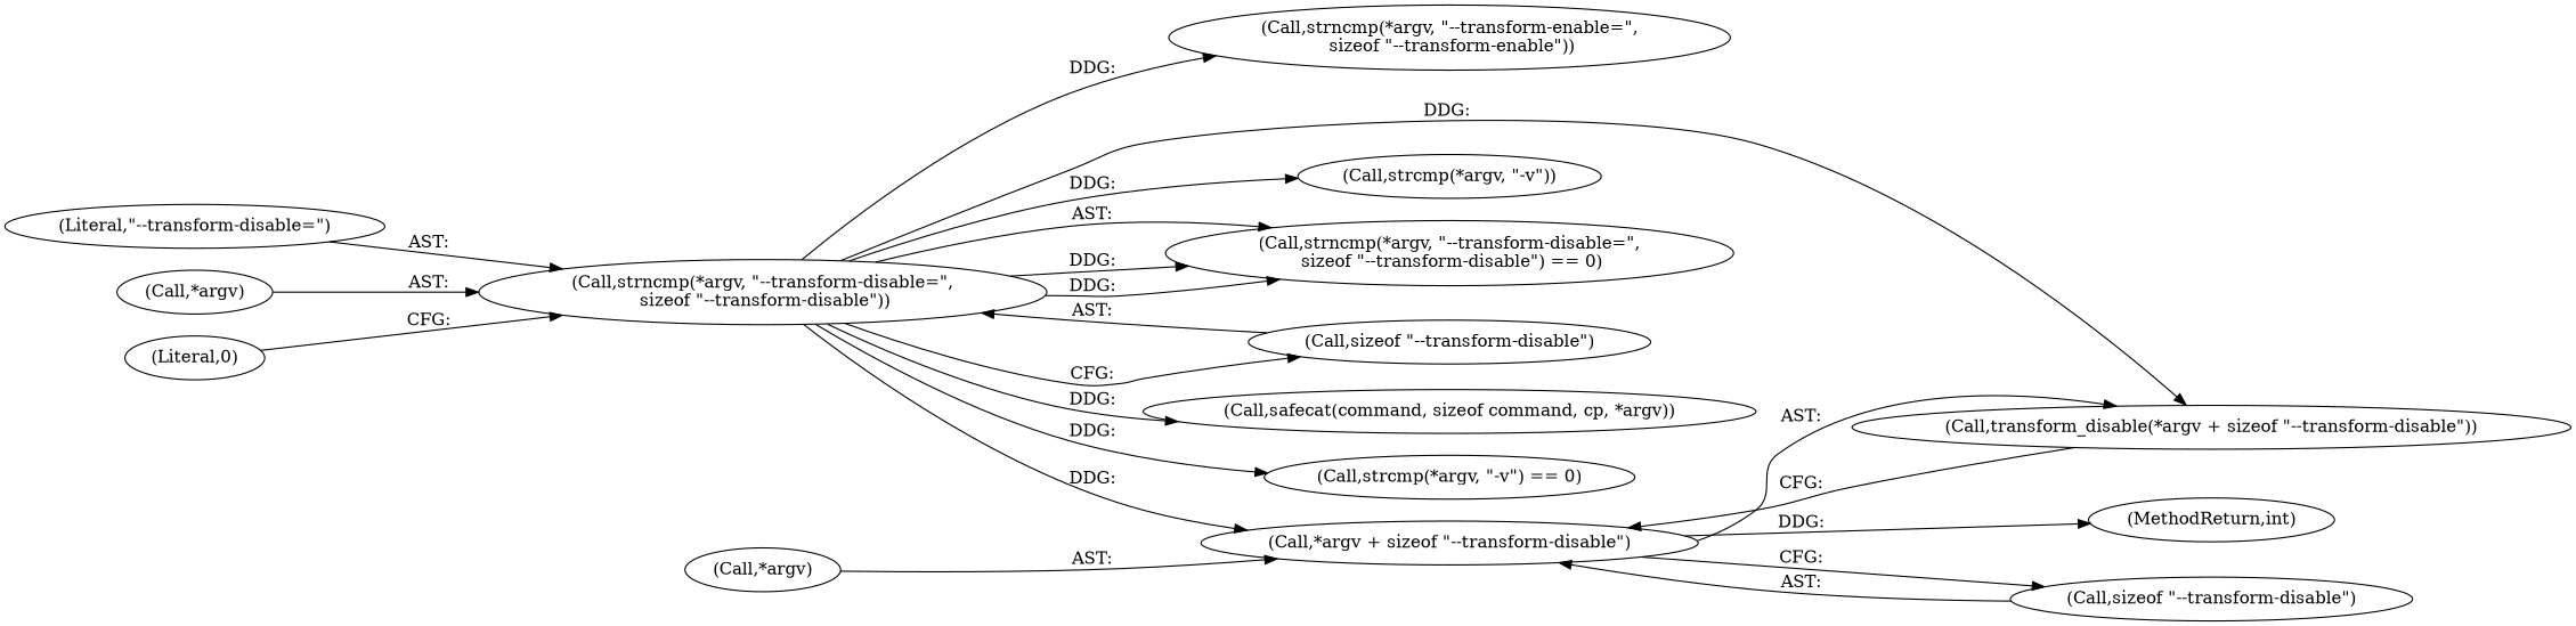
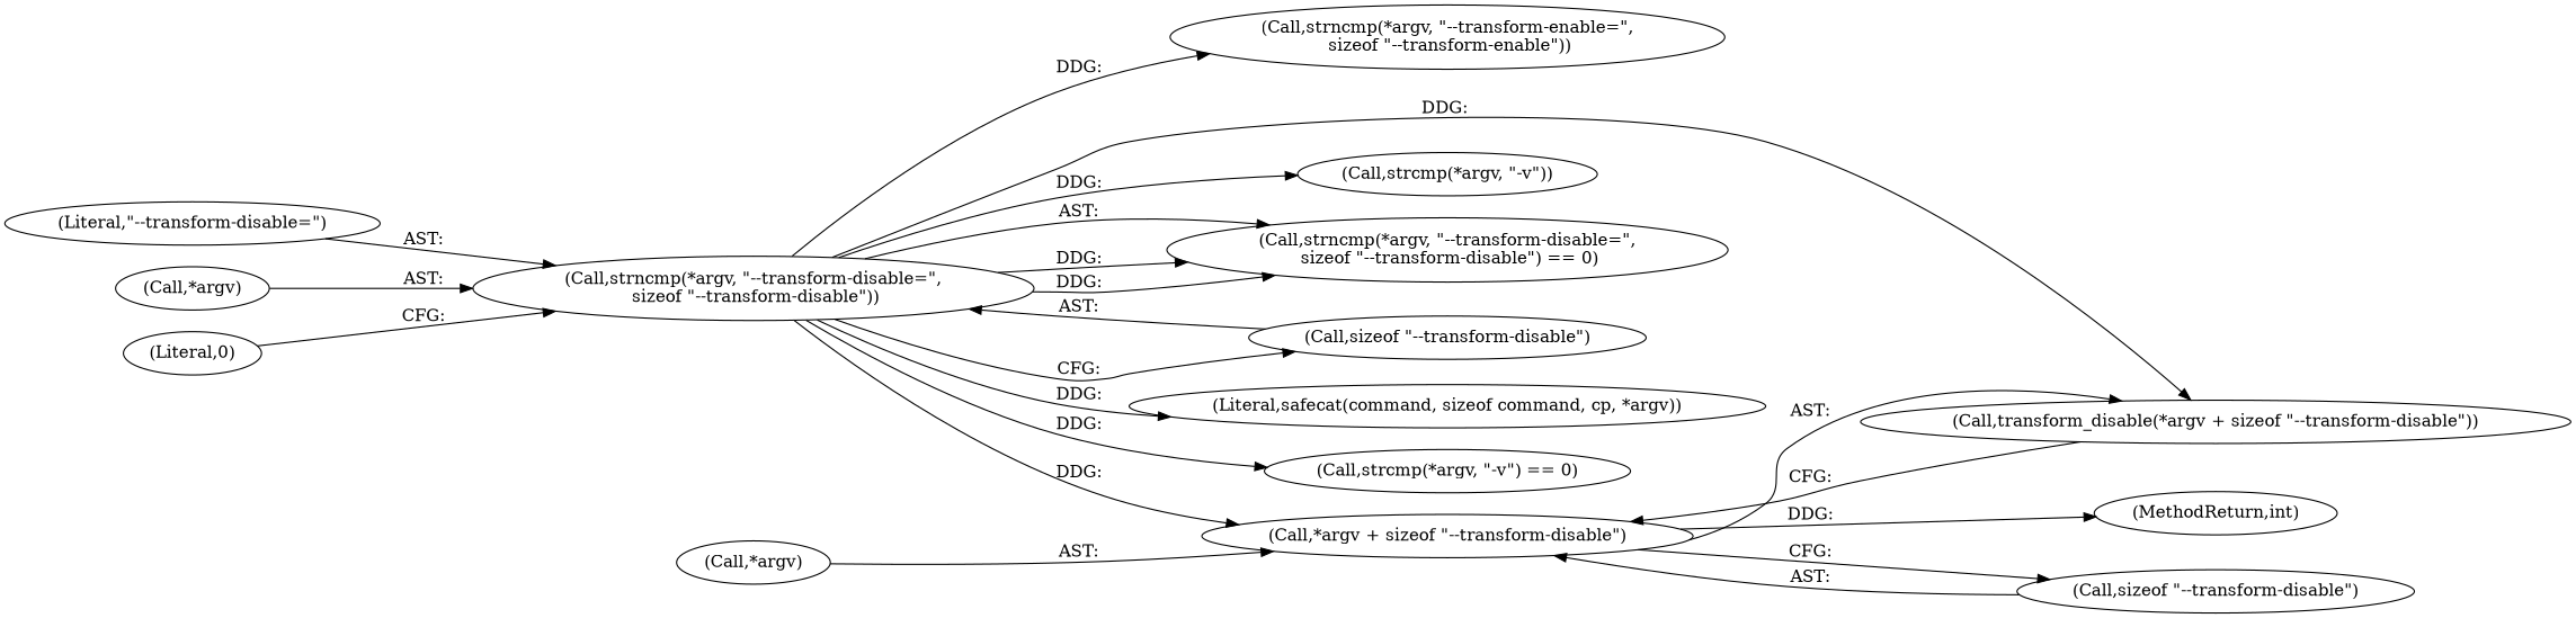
  digraph {
    rankdir=LR
    n1 [label="(Call,*argv + sizeof \"--transform-disable\")"]
    n2 [label="(Call,transform_disable(*argv + sizeof \"--transform-disable\"))"]
    n3 [label="(MethodReturn,int)"]
    n4 [label="(Call,sizeof \"--transform-disable\")"]
    n5 [label="(Call,strncmp(*argv, \"--transform-disable=\",\n sizeof \"--transform-disable\"))"]
    n6 [label="(Call,strcmp(*argv, \"-v\"))"]
    n7 [label="(Call,strncmp(*argv, \"--transform-disable=\",\n sizeof \"--transform-disable\") == 0)"]
    n8 [label="(Call,sizeof \"--transform-disable\")"]
-   n9 [label="(Call,safecat(command, sizeof command, cp, *argv))"]
+   n9 [label="(Literal,safecat(command, sizeof command, cp, *argv))"]
    n10 [label="(Call,strcmp(*argv, \"-v\") == 0)"]
    n11 [label="(Call,strncmp(*argv, \"--transform-enable=\",\n sizeof \"--transform-enable\"))"]
    n12 [label="(Call,*argv)"]
    n13 [label="(Literal,\"--transform-disable=\")"]
    n14 [label="(Call,*argv)"]
    n15 [label="(Literal,0)"]
    n1 -> n2 [label="AST: "]
    n1 -> n3 [label="DDG: "]
    n1 -> n4 [label="CFG: "]
    n2 -> n1 [label="CFG: "]
    n4 -> n1 [label="AST: "]
    n5 -> n1 [label="DDG: "]
    n5 -> n2 [label="DDG: "]
    n5 -> n6 [label="DDG: "]
    n5 -> n7 [label="AST: "]
    n5 -> n7 [label="DDG: "]
    n5 -> n7 [label="DDG: "]
    n5 -> n8 [label="CFG: "]
    n5 -> n9 [label="DDG: "]
    n5 -> n10 [label="DDG: "]
    n5 -> n11 [label="DDG: "]
    n8 -> n5 [label="AST: "]
    n12 -> n1 [label="AST: "]
    n13 -> n5 [label="AST: "]
    n14 -> n5 [label="AST: "]
    n15 -> n5 [label="CFG: "]
  }
